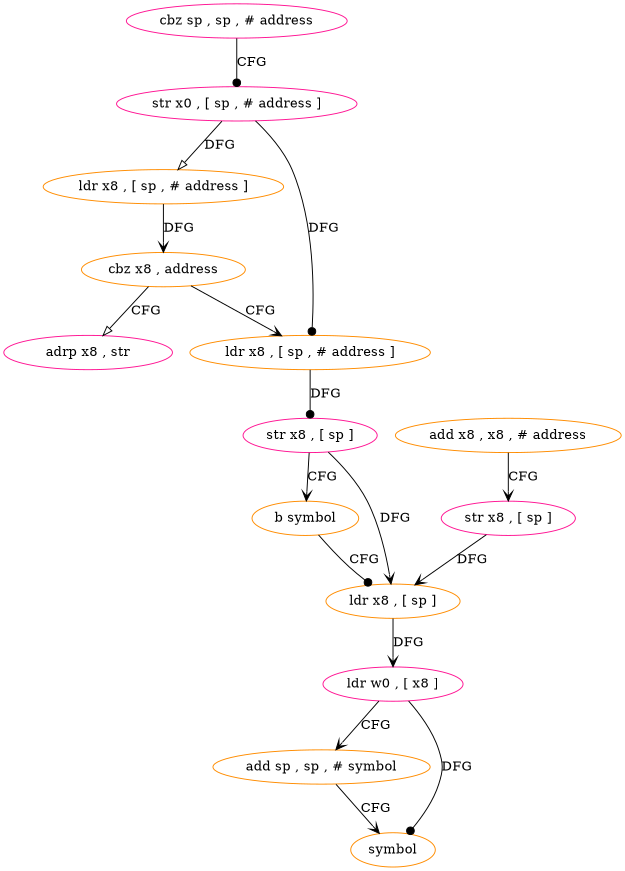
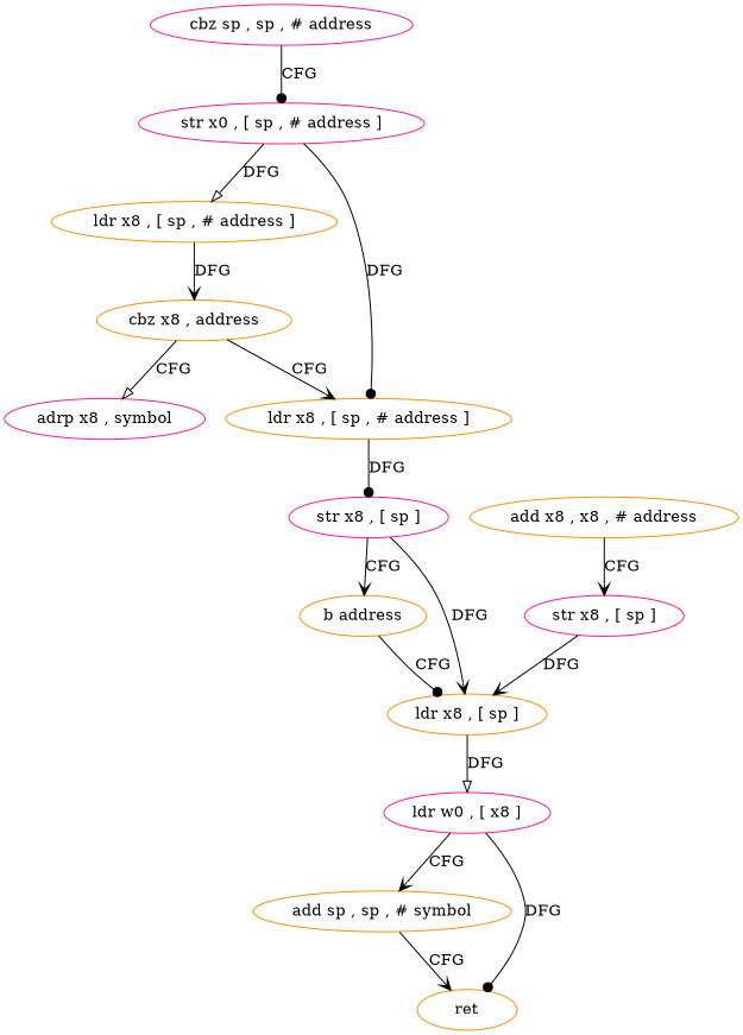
  digraph {
    node [color=darkorange]
    edge [arrowhead=vee]
    n1 [color=deeppink label="cbz sp , sp , # address"]
    n2 [color=deeppink label="str x0 , [ sp , # address ]"]
    n3 [label="ldr x8 , [ sp , # address ]"]
    n4 [label="ldr x8 , [ sp , # address ]"]
    n5 [label="cbz x8 , address"]
    n6 [color=deeppink label="str x8 , [ sp ]"]
-   n7 [color=deeppink label="adrp x8 , str"]
+   n7 [color=deeppink label="adrp x8 , symbol"]
    n8 [label="add x8 , x8 , # address"]
    n9 [color=deeppink label="str x8 , [ sp ]"]
    n10 [label="ldr x8 , [ sp ]"]
-   n11 [label="b symbol"]
+   n11 [label="b address"]
    n12 [color=deeppink label="ldr w0 , [ x8 ]"]
    n13 [label="add sp , sp , # symbol"]
-   n14 [label=symbol]
+   n14 [label=ret]
    n1 -> n2 [arrowhead=dot label=CFG]
    n2 -> n3 [arrowhead=onormal label=DFG]
    n2 -> n4 [arrowhead=dot label=DFG]
    n3 -> n5 [label=DFG]
    n4 -> n6 [arrowhead=dot label=DFG]
    n5 -> n4 [label=CFG]
    n5 -> n7 [arrowhead=onormal label=CFG]
    n6 -> n10 [label=DFG]
    n6 -> n11 [label=CFG]
    n8 -> n9 [label=CFG]
    n9 -> n10 [label=DFG]
-   n10 -> n12 [label=DFG]
+   n10 -> n12 [arrowhead=onormal label=DFG]
    n11 -> n10 [arrowhead=dot label=CFG]
    n12 -> n13 [label=CFG]
    n12 -> n14 [arrowhead=dot label=DFG]
    n13 -> n14 [label=CFG]
  }
